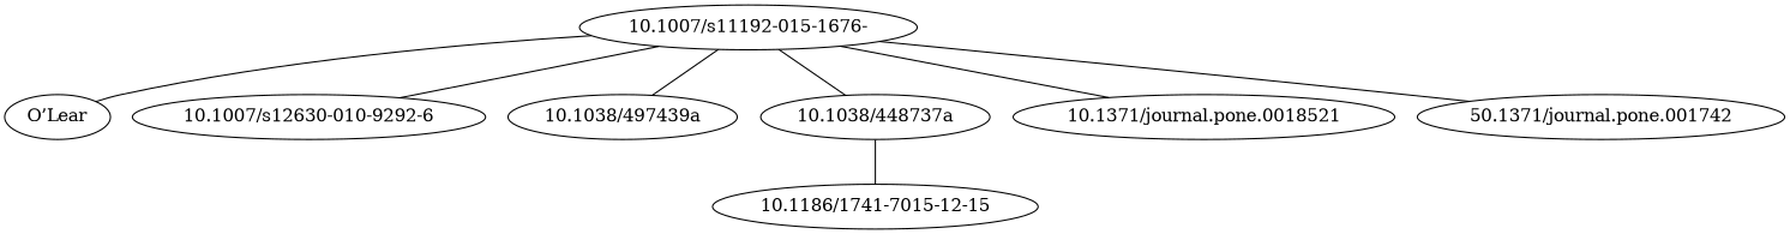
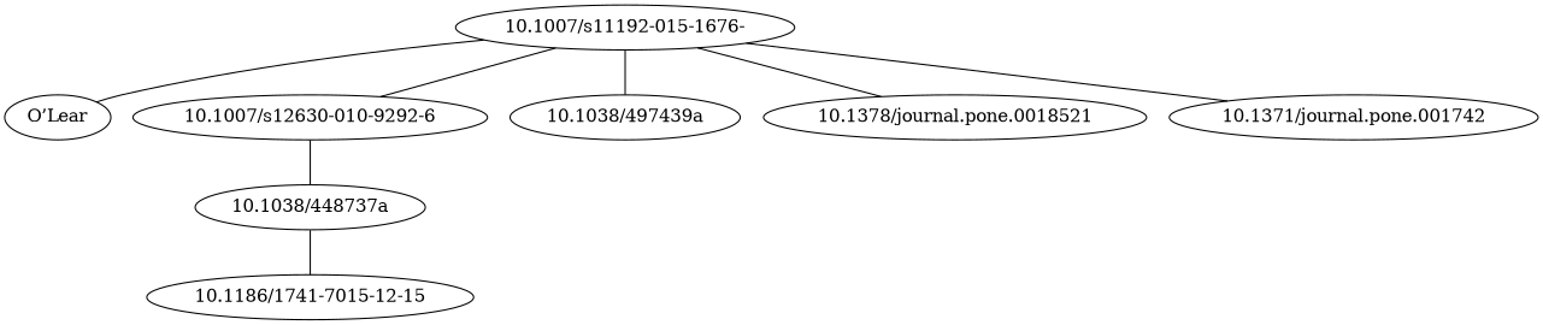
  strict graph {
    "10.1007/s11192-015-1676-"
    "O’Lear"
    "10.1007/s12630-010-9292-6"
    "10.1038/497439a"
    "10.1038/448737a"
-   "10.1371/journal.pone.0018521"
-   "10.1371/journal.pone.001742" [label="50.1371/journal.pone.001742"]
+   "10.1371/journal.pone.0018521" [label="10.1378/journal.pone.0018521"]
+   "10.1371/journal.pone.001742"
    "10.1186/1741-7015-12-15"
    "10.1007/s11192-015-1676-" -- "O’Lear"
    "10.1007/s11192-015-1676-" -- "10.1007/s12630-010-9292-6"
    "10.1007/s11192-015-1676-" -- "10.1038/497439a"
-   "10.1007/s11192-015-1676-" -- "10.1038/448737a"
+   "10.1007/s12630-010-9292-6" -- "10.1038/448737a"
    "10.1007/s11192-015-1676-" -- "10.1371/journal.pone.0018521"
    "10.1007/s11192-015-1676-" -- "10.1371/journal.pone.001742"
    "10.1038/448737a" -- "10.1186/1741-7015-12-15"
  }
